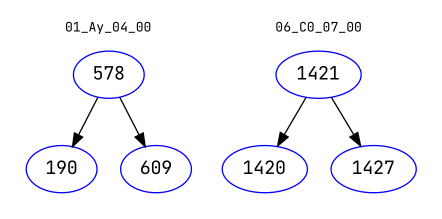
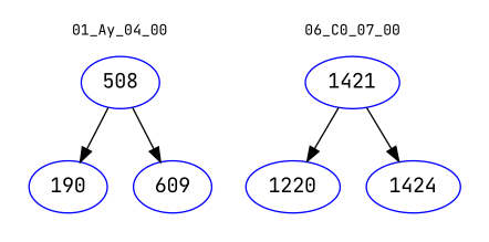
  digraph {
    fontname="JetBrains Mono"
    node [color=blue fontname="JetBrains Mono"]
    edge [color=black fontname="JetBrains Mono"]
-   n1 [label=578]
+   n1 [label=508]
    n2 [label=190]
    n3 [label=609]
    n4 [label=1421]
-   n5 [label=1420]
-   n6 [label=1427]
+   n5 [label=1220]
+   n6 [label=1424]
    subgraph cluster_1 {
      color=white
      fontsize=10
      label="01_Ay_04_00"
      n1
      n2
      n3
    }
    subgraph cluster_2 {
      color=white
      fontsize=10
      label="06_C0_07_00"
      n4
      n5
      n6
    }
    n1 -> n2
    n1 -> n3
    n4 -> n5
    n4 -> n6
  }
